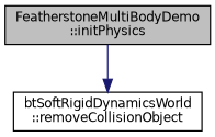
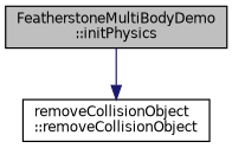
  digraph {
    rankdir=TB
    node [color=black fontname=Helvetica fontsize=10 shape=record style=filled]
    n1 [fillcolor=grey75 fontcolor=black height=0.2 label="FeatherstoneMultiBodyDemo\l::initPhysics" width=0.4]
-   n2 [fillcolor=white height=0.2 label="btSoftRigidDynamicsWorld\l::removeCollisionObject" width=0.4]
+   n2 [fillcolor=white height=0.2 label="removeCollisionObject\l::removeCollisionObject" width=0.4]
    n1 -> n2 [color=midnightblue fontname=Helvetica fontsize=10 labelfontname=Helvetica labelfontsize=10 style=solid]
  }
